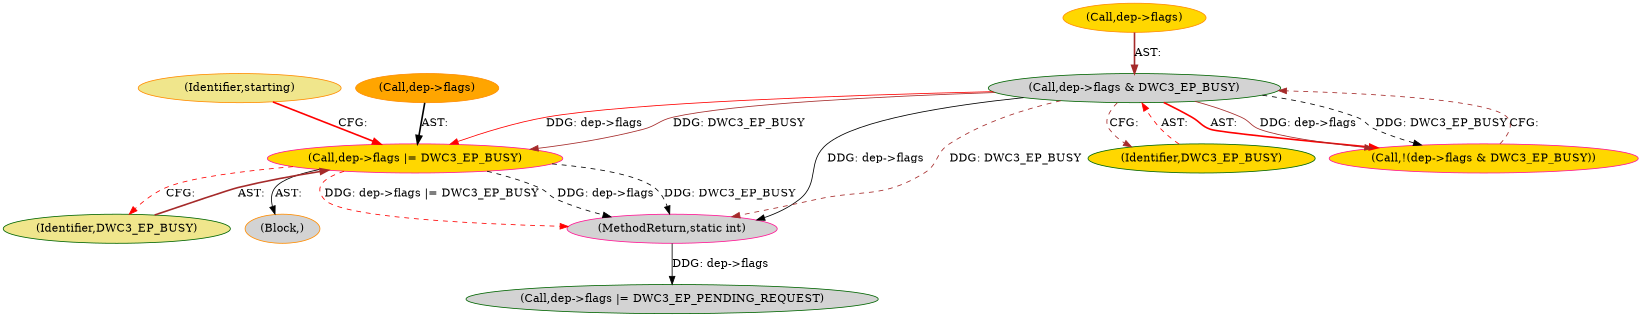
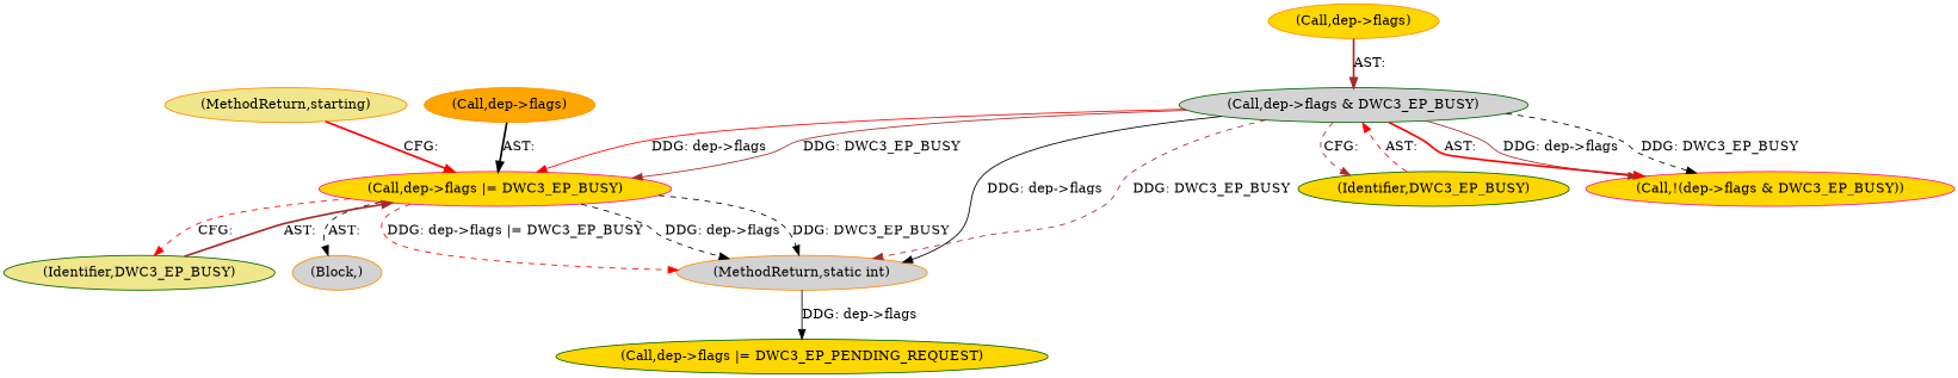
  digraph {
    node [color=darkgreen fillcolor=gold style=filled]
    edge [color=black style=dashed]
    n1 [color=deeppink label="(Call,dep->flags |= DWC3_EP_BUSY)"]
    n2 [fillcolor=khaki label="(Identifier,DWC3_EP_BUSY)"]
    n3 [color=darkorange fillcolor=lightgrey label="(Block,)"]
-   n4 [color=deeppink fillcolor=lightgrey label="(MethodReturn,static int)"]
-   n5 [fillcolor=lightgrey label="(Call,dep->flags |= DWC3_EP_PENDING_REQUEST)"]
+   n4 [color=darkorange fillcolor=lightgrey label="(MethodReturn,static int)"]
+   n5 [label="(Call,dep->flags |= DWC3_EP_PENDING_REQUEST)"]
    n6 [fillcolor=lightgrey label="(Call,dep->flags & DWC3_EP_BUSY)"]
    n7 [label="(Identifier,DWC3_EP_BUSY)"]
    n8 [color=deeppink label="(Call,!(dep->flags & DWC3_EP_BUSY))"]
-   n9 [color=darkorange fillcolor=khaki label="(Identifier,starting)"]
+   n9 [color=darkorange fillcolor=khaki label="(MethodReturn,starting)"]
    n10 [color=darkorange fillcolor=orange label="(Call,dep->flags)"]
    n11 [color=darkorange label="(Call,dep->flags)"]
    n1 -> n2 [color=red label="CFG: "]
-   n1 -> n3 [label="AST: " style=solid]
+   n1 -> n3 [label="AST: "]
    n1 -> n4 [color=red label="DDG: dep->flags |= DWC3_EP_BUSY"]
    n1 -> n4 [label="DDG: dep->flags"]
    n1 -> n4 [label="DDG: DWC3_EP_BUSY"]
    n2 -> n1 [color=brown label="AST: " style=bold]
    n4 -> n5 [label="DDG: dep->flags" style=solid]
    n6 -> n1 [color=red label="DDG: dep->flags" style=solid]
    n6 -> n1 [color=brown label="DDG: DWC3_EP_BUSY" style=solid]
    n6 -> n4 [label="DDG: dep->flags" style=solid]
    n6 -> n4 [color=brown label="DDG: DWC3_EP_BUSY"]
    n6 -> n7 [color=brown label="CFG: "]
    n6 -> n8 [color=red label="AST: " style=bold]
    n6 -> n8 [color=brown label="DDG: dep->flags" style=solid]
    n6 -> n8 [label="DDG: DWC3_EP_BUSY"]
    n7 -> n6 [color=red label="AST: "]
-   n8 -> n6 [color=brown label="CFG: "]
    n9 -> n1 [color=red label="CFG: " style=bold]
    n10 -> n1 [label="AST: " style=bold]
    n11 -> n6 [color=brown label="AST: " style=bold]
  }
